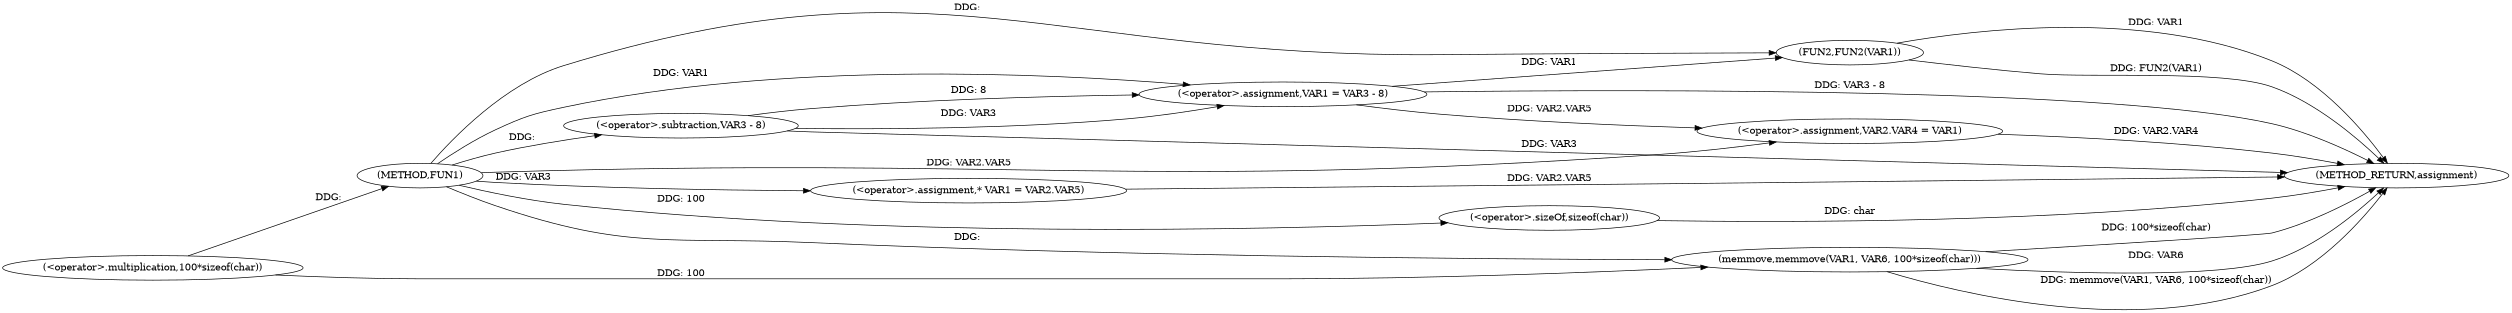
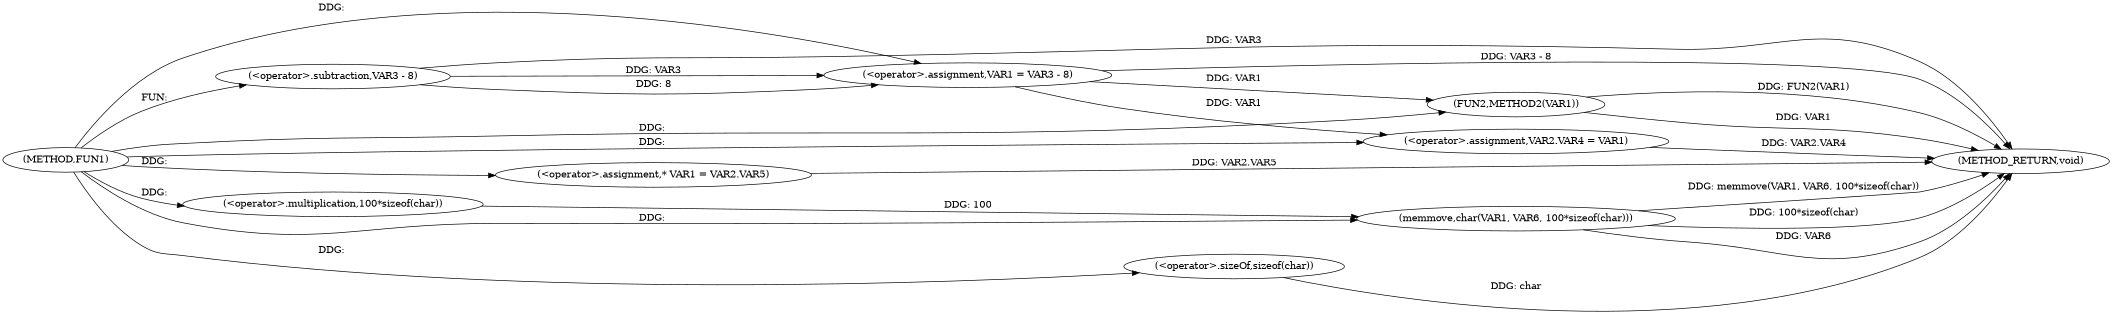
  digraph {
    fontname="DejaVu Serif"
    rankdir=LR
    node [fontname="DejaVu Serif"]
    edge [fontname="DejaVu Serif"]
    n1 [label="(METHOD,FUN1)"]
    n2 [label="(<operator>.assignment,VAR1 = VAR3 - 8)"]
    n3 [label="(<operator>.subtraction,VAR3 - 8)"]
    n4 [label="(<operator>.assignment,VAR2.VAR4 = VAR1)"]
    n5 [label="(<operator>.assignment,* VAR1 = VAR2.VAR5)"]
-   n6 [label="(memmove,memmove(VAR1, VAR6, 100*sizeof(char)))"]
+   n6 [label="(memmove,char(VAR1, VAR6, 100*sizeof(char)))"]
    n7 [label="(<operator>.multiplication,100*sizeof(char))"]
    n8 [label="(<operator>.sizeOf,sizeof(char))"]
-   n9 [label="(FUN2,FUN2(VAR1))"]
-   n10 [label="(METHOD_RETURN,assignment)"]
-   n1 -> n2 [label="DDG: VAR1"]
-   n1 -> n3 [label="DDG: "]
-   n1 -> n4 [label="DDG: VAR2.VAR5"]
-   n1 -> n5 [label="DDG: VAR3"]
+   n9 [label="(FUN2,METHOD2(VAR1))"]
+   n10 [label="(METHOD_RETURN,void)"]
+   n1 -> n2 [label="DDG: "]
+   n1 -> n3 [label="FUN: "]
+   n1 -> n4 [label="DDG: "]
+   n1 -> n5 [label="DDG: "]
    n1 -> n6 [label="DDG: "]
-   n7 -> n1 [label="DDG: "]
-   n1 -> n8 [label="DDG: 100"]
+   n1 -> n7 [label="DDG: "]
+   n1 -> n8 [label="DDG: "]
    n1 -> n9 [label="DDG: "]
-   n2 -> n4 [label="DDG: VAR2.VAR5"]
+   n2 -> n4 [label="DDG: VAR1"]
    n2 -> n9 [label="DDG: VAR1"]
    n2 -> n10 [label="DDG: VAR3 - 8"]
    n3 -> n2 [label="DDG: VAR3"]
    n3 -> n2 [label="DDG: 8"]
    n3 -> n10 [label="DDG: VAR3"]
    n4 -> n10 [label="DDG: VAR2.VAR4"]
    n5 -> n10 [label="DDG: VAR2.VAR5"]
    n6 -> n10 [label="DDG: 100*sizeof(char)"]
    n6 -> n10 [label="DDG: VAR6"]
    n6 -> n10 [label="DDG: memmove(VAR1, VAR6, 100*sizeof(char))"]
    n7 -> n6 [label="DDG: 100"]
    n8 -> n10 [label="DDG: char"]
    n9 -> n10 [label="DDG: VAR1"]
    n9 -> n10 [label="DDG: FUN2(VAR1)"]
  }
